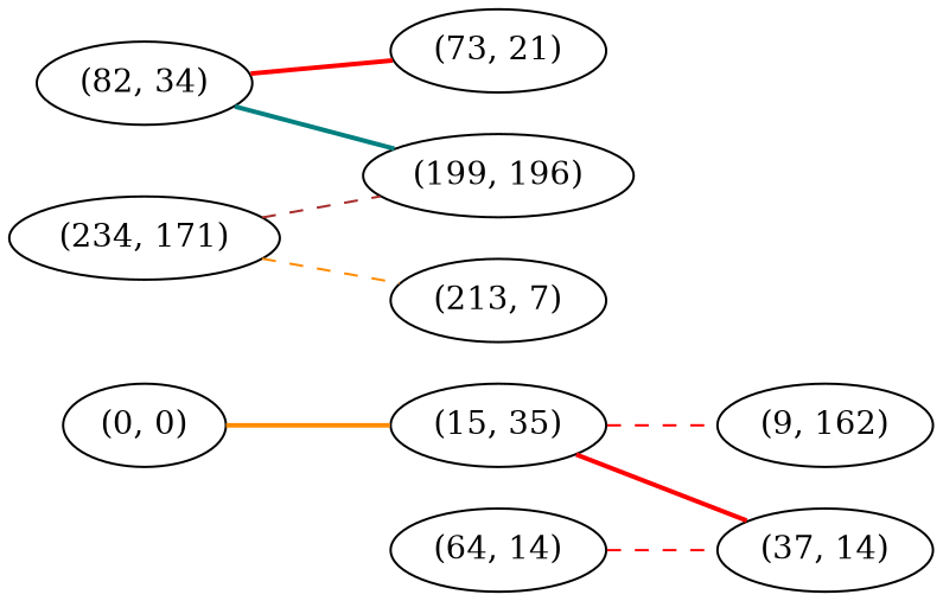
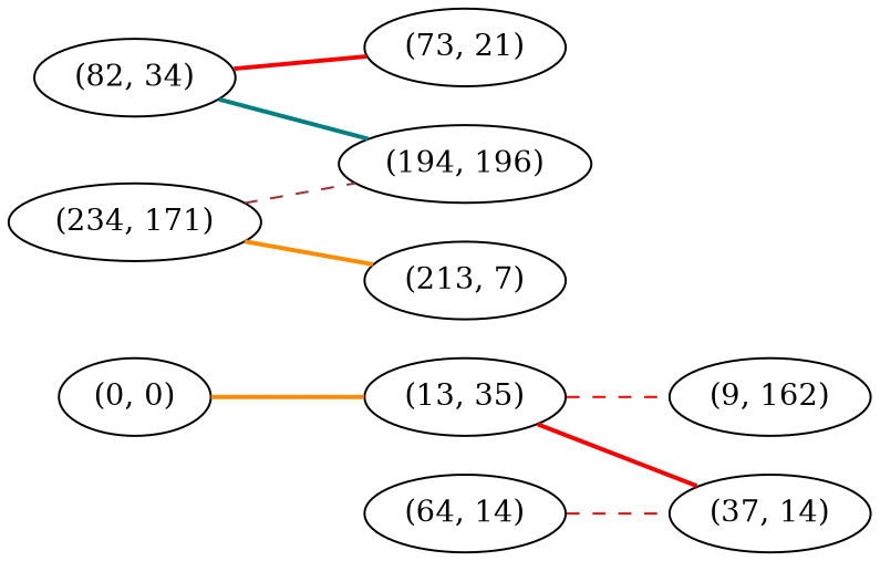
  graph {
    rankdir=LR
    edge [color=red style=bold weight=1]
    "(0, 0)"
-   "(15, 35)"
+   "(15, 35)" [label="(13, 35)"]
    n3 [label="(9, 162)"]
    "(37, 14)"
    "(82, 34)"
    "(73, 21)"
-   "(194, 196)" [label="(199, 196)"]
+   "(194, 196)"
    "(64, 14)"
    n9 [label="(234, 171)"]
    "(213, 7)"
    "(0, 0)" -- "(15, 35)" [color=darkorange weight=4]
    "(15, 35)" -- n3 [style=dashed]
    "(15, 35)" -- "(37, 14)"
    "(82, 34)" -- "(73, 21)"
    "(82, 34)" -- "(194, 196)" [color=teal]
    "(64, 14)" -- "(37, 14)" [style=dashed]
    n9 -- "(194, 196)" [color=brown style=dashed]
-   n9 -- "(213, 7)" [color=darkorange style=dashed]
+   n9 -- "(213, 7)" [color=darkorange]
  }
